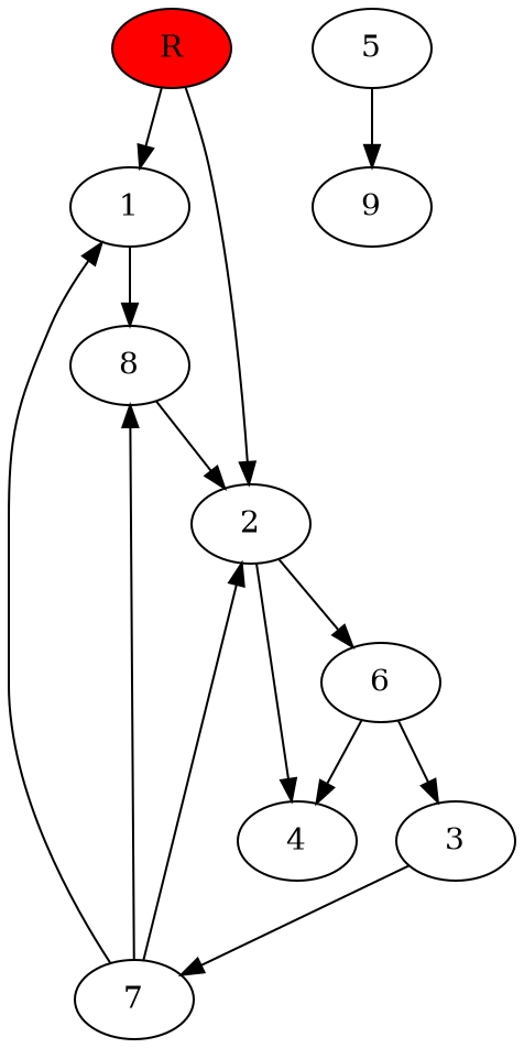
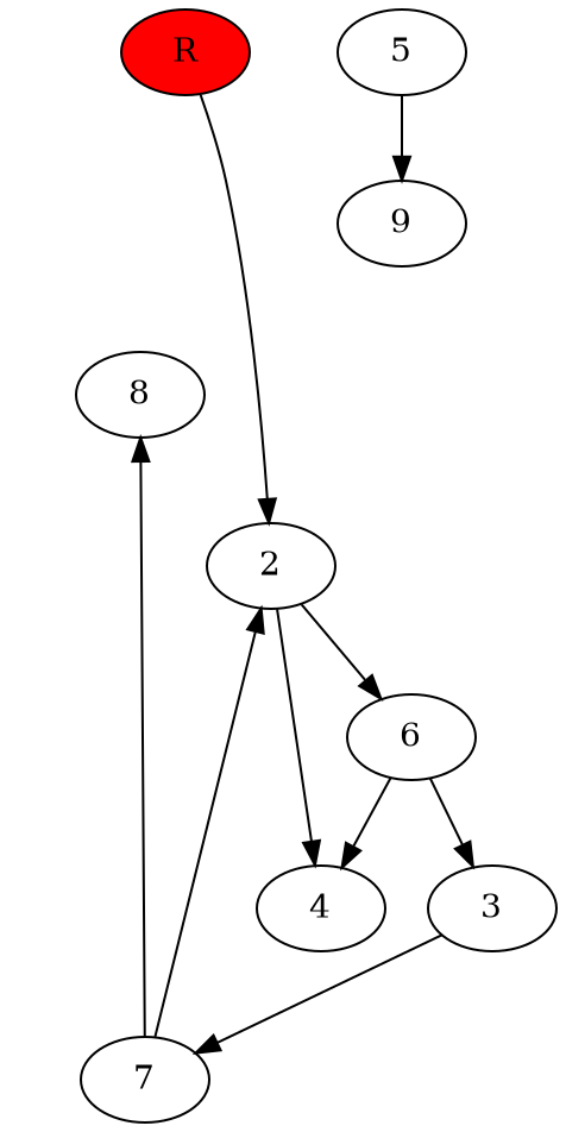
  digraph {
-   1
    8
    2
    4
    6
    3
    7
    5
    9
    R [fillcolor="#ff0000" style=filled]
-   1 -> 8
-   8 -> 2
    2 -> 4
    2 -> 6
    6 -> 4
    6 -> 3
    3 -> 7
-   7 -> 1
    7 -> 8
    7 -> 2
    5 -> 9
-   R -> 1
    R -> 2
  }
